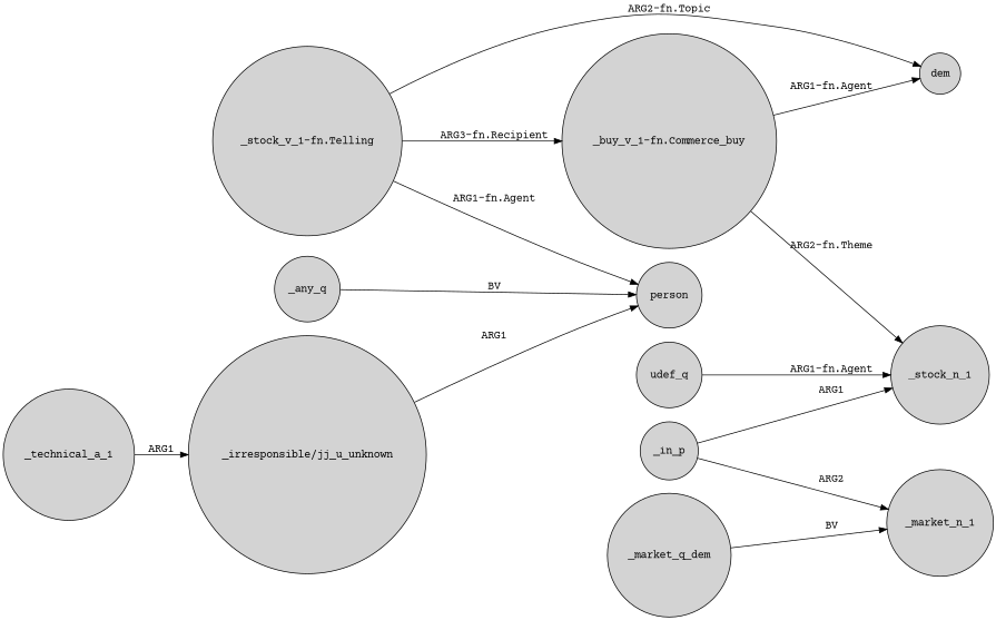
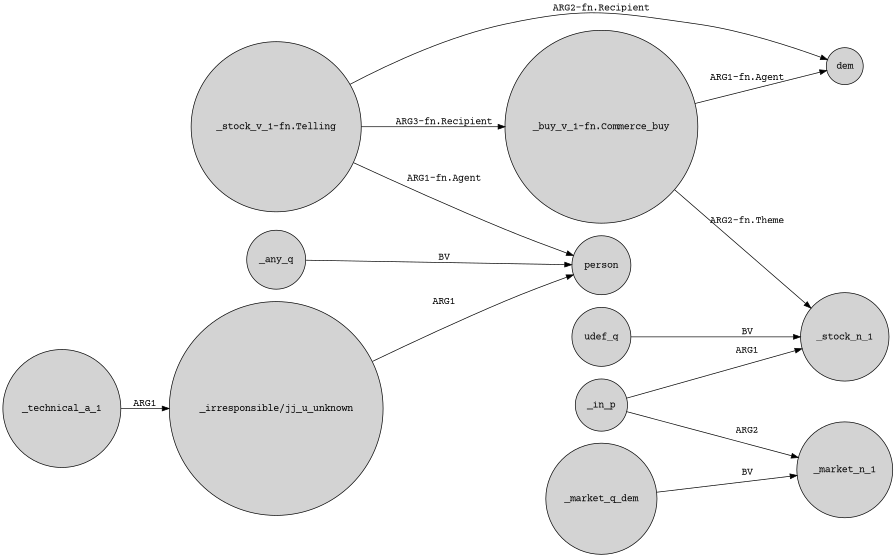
  digraph {
    fontname="Courier Prime"
    rankdir=LR
    node [fontname="Courier Prime" shape=circle style=filled]
    edge [fontname="Courier Prime"]
    "_irresponsible/jj_u_unknown"
    person
    n3 [label="_stock_v_1-fn.Telling"]
    n4 [label=dem]
    "_buy_v_1-fn.Commerce_buy"
    _stock_n_1
    udef_q
    _in_p
    _market_n_1
    _technical_a_1
    _any_q
    n12 [label=_market_q_dem]
    "_irresponsible/jj_u_unknown" -> person [label=ARG1]
    n3 -> person [label="ARG1-fn.Agent"]
-   n3 -> n4 [label="ARG2-fn.Topic"]
+   n3 -> n4 [label="ARG2-fn.Recipient"]
    n3 -> "_buy_v_1-fn.Commerce_buy" [label="ARG3-fn.Recipient"]
    "_buy_v_1-fn.Commerce_buy" -> n4 [label="ARG1-fn.Agent"]
    "_buy_v_1-fn.Commerce_buy" -> _stock_n_1 [label="ARG2-fn.Theme"]
-   udef_q -> _stock_n_1 [label="ARG1-fn.Agent"]
+   udef_q -> _stock_n_1 [label=BV]
    _in_p -> _stock_n_1 [label=ARG1]
    _in_p -> _market_n_1 [label=ARG2]
    _technical_a_1 -> "_irresponsible/jj_u_unknown" [label=ARG1]
    _any_q -> person [label=BV]
    n12 -> _market_n_1 [label=BV]
  }
